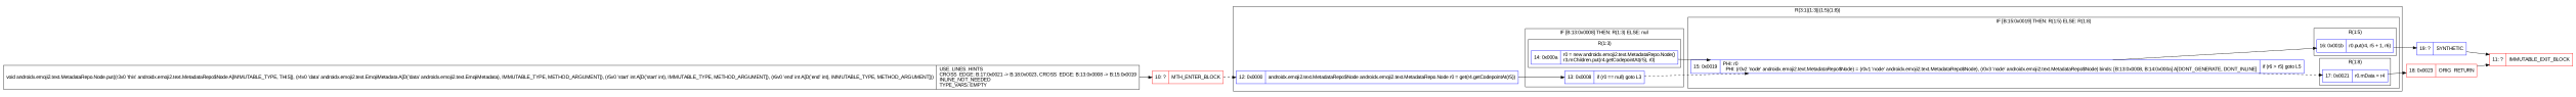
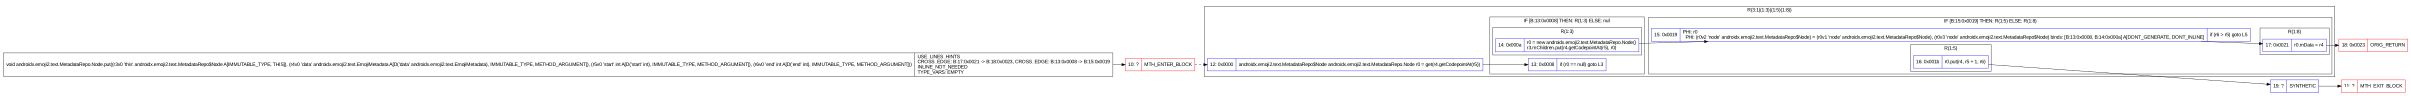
  digraph {
    fontname="Liberation Sans"
    rankdir=LR
    node [color=blue fontname="Liberation Sans" shape=record]
    edge [fontname="Liberation Sans"]
    n1 [label="{14\:\ 0x000a|r0 = new androidx.emoji2.text.MetadataRepo.Node()\lr3.mChildren.put(r4.getCodepointAt(r5), r0)\l}"]
    n2 [label="{13\:\ 0x0008|if (r0 == null) goto L3\l}"]
    n3 [label="{16\:\ 0x001b|r0.put(r4, r5 + 1, r6)\l}"]
    n4 [label="{17\:\ 0x0021|r0.mData = r4\l}"]
    n5 [label="{15\:\ 0x0019|PHI: r0 \l  PHI: (r0v2 'node' androidx.emoji2.text.MetadataRepo$Node) = (r0v1 'node' androidx.emoji2.text.MetadataRepo$Node), (r0v3 'node' androidx.emoji2.text.MetadataRepo$Node) binds: [B:13:0x0008, B:14:0x000a] A[DONT_GENERATE, DONT_INLINE]\l|if (r6 \> r5) goto L5\l}"]
    n6 [label="{12\:\ 0x0000|androidx.emoji2.text.MetadataRepo$Node androidx.emoji2.text.MetadataRepo.Node r0 = get(r4.getCodepointAt(r5))\l}"]
    n7 [label="{19\:\ ?|SYNTHETIC\l}"]
    n8 [color=red label="{18\:\ 0x0023|ORIG_RETURN\l}"]
-   n9 [color=red label="{11\:\ ?|IMMUTABLE_EXIT_BLOCK\l}"]
+   n9 [color=red label="{11\:\ ?|MTH_EXIT_BLOCK\l}"]
    n10 [color=red label="{10\:\ ?|MTH_ENTER_BLOCK\l}"]
    n11 [label="{void androidx.emoji2.text.MetadataRepo.Node.put((r3v0 'this' androidx.emoji2.text.MetadataRepo$Node A[IMMUTABLE_TYPE, THIS]), (r4v0 'data' androidx.emoji2.text.EmojiMetadata A[D('data' androidx.emoji2.text.EmojiMetadata), IMMUTABLE_TYPE, METHOD_ARGUMENT]), (r5v0 'start' int A[D('start' int), IMMUTABLE_TYPE, METHOD_ARGUMENT]), (r6v0 'end' int A[D('end' int), IMMUTABLE_TYPE, METHOD_ARGUMENT]))  | USE_LINES_HINTS\lCROSS_EDGE: B:17:0x0021 \-\> B:18:0x0023, CROSS_EDGE: B:13:0x0008 \-\> B:15:0x0019\lINLINE_NOT_NEEDED\lTYPE_VARS: EMPTY\l}" color=""]
    subgraph cluster_1 {
      label="R(3:1|(1:3)|(1:5)(1:8))"
      n6
      subgraph cluster_2 {
        label="IF [B:13:0x0008] THEN: R(1:3) ELSE: null"
        n2
        subgraph cluster_3 {
          label="R(1:3)"
          n1
        }
      }
      subgraph cluster_4 {
        label="IF [B:15:0x0019] THEN: R(1:5) ELSE: R(1:8)"
        n5
        subgraph cluster_5 {
          label="R(1:5)"
          n3
        }
        subgraph cluster_6 {
          label="R(1:8)"
          n4
        }
      }
    }
    n1 -> n5
-   n2 -> n5 [style=dashed]
    n3 -> n7
    n4 -> n8
-   n5 -> n3
-   n5 -> n4 [style=dashed]
+   n5 -> n4 [style=solid]
    n6 -> n2
    n7 -> n9
-   n8 -> n9
    n10 -> n6 [style=dashed]
    n11 -> n10
  }
